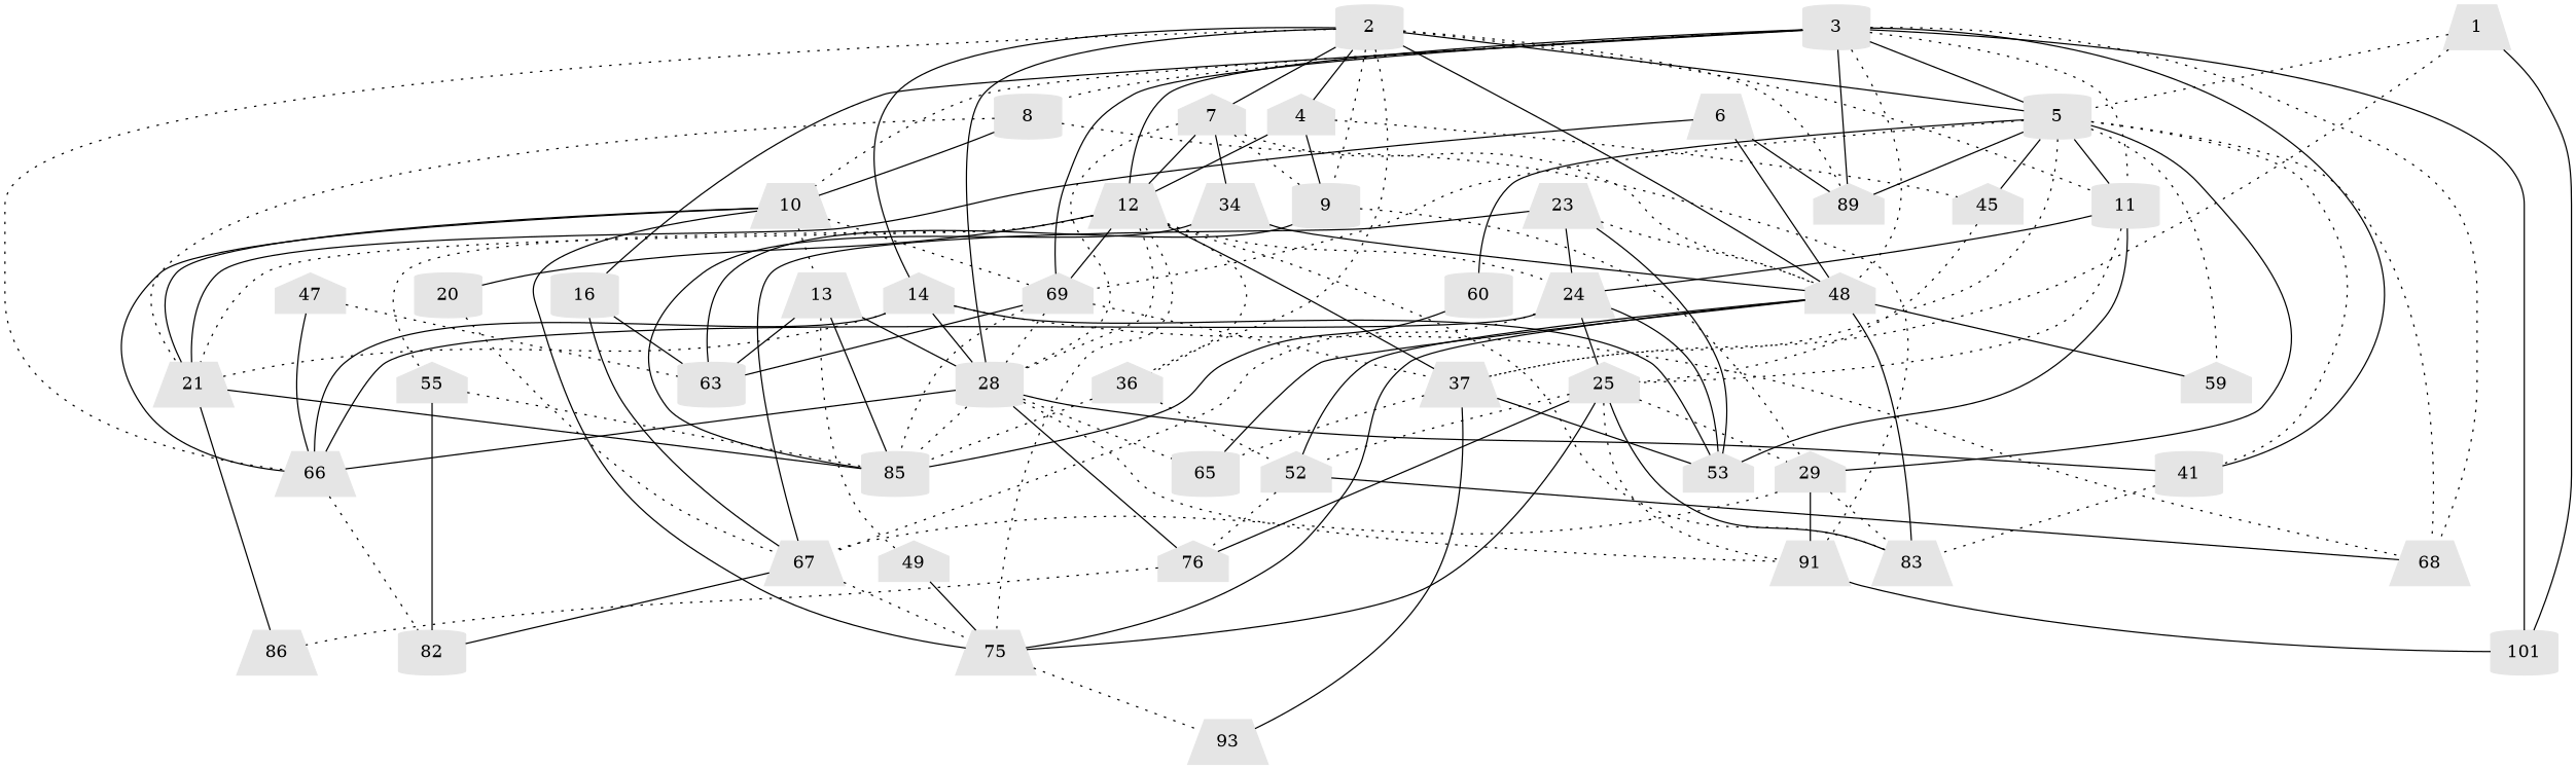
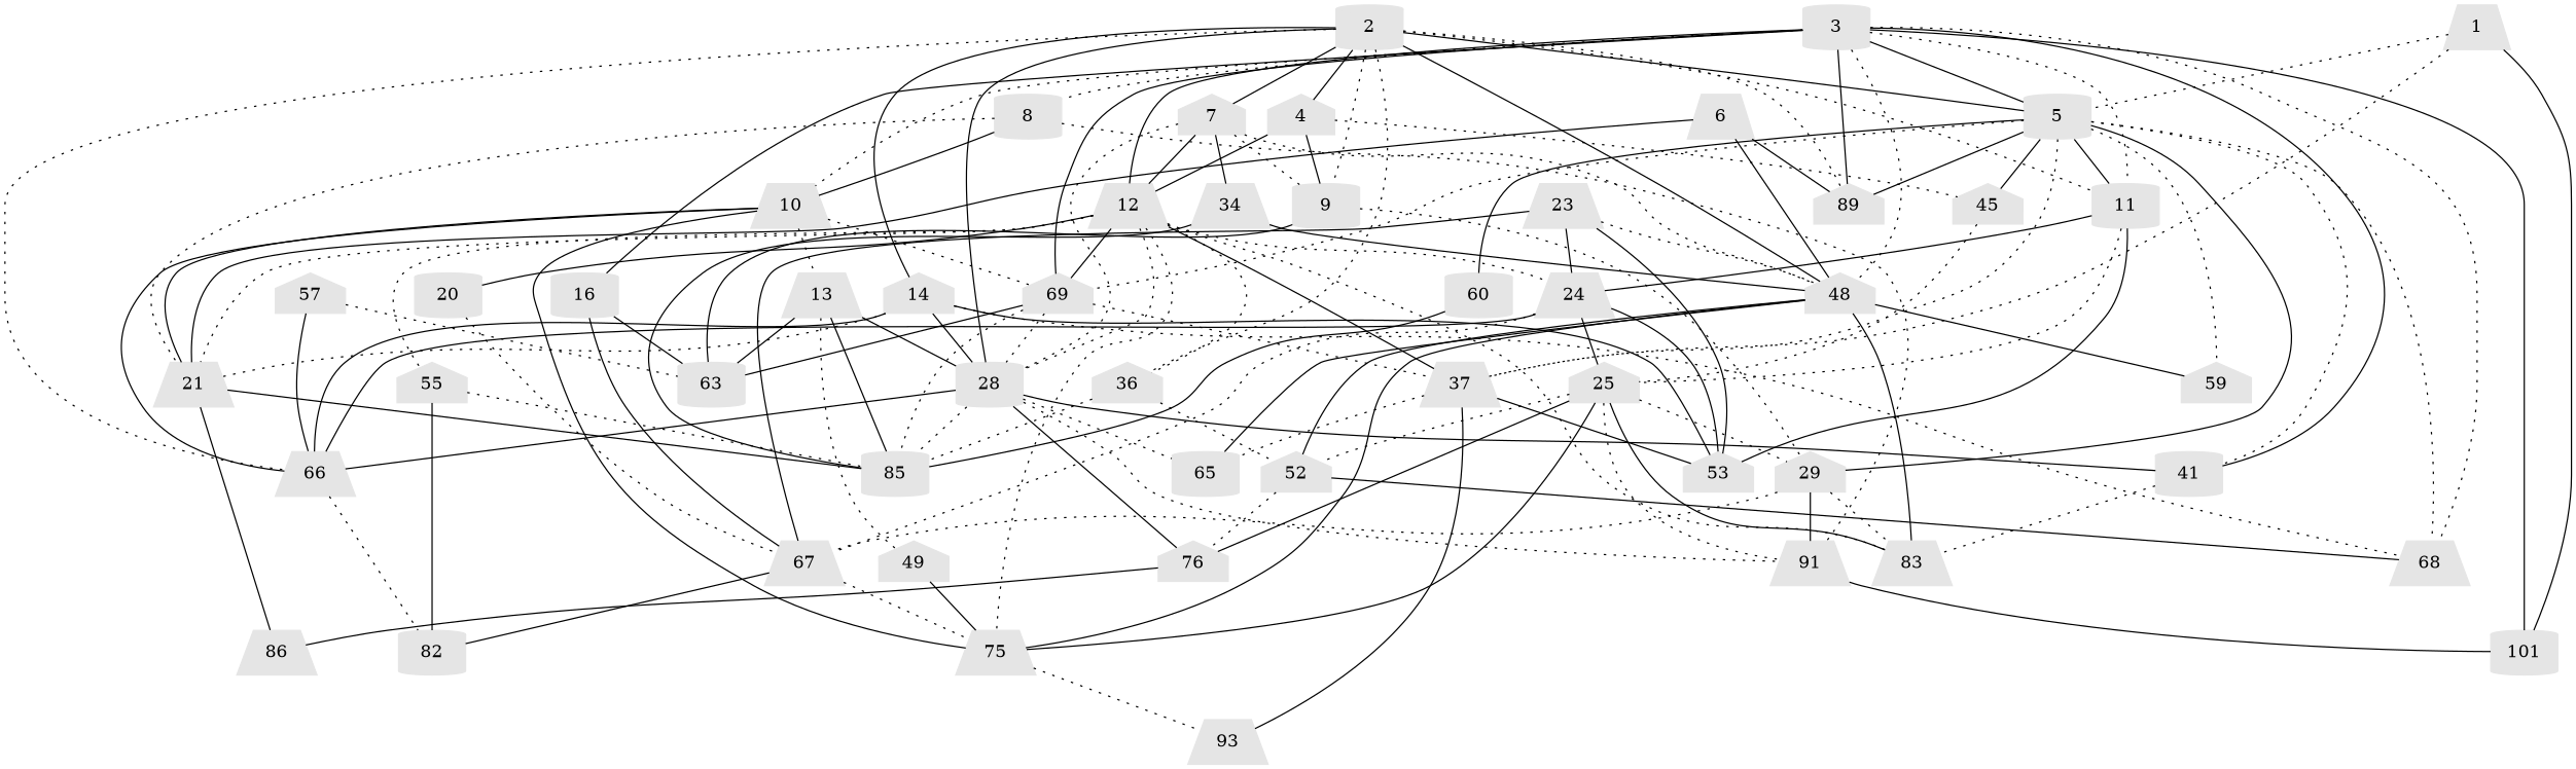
  graph {
    node [color=gray90 shape=trapezium style=filled]
    edge [style=solid]
    5 [shape=cylinder super="+102+17"]
    37 [super="+57"]
    11 [shape=cylinder super="+38+43"]
    89 [shape=house]
    n5 [label=69 shape=house super="+27"]
    41 [shape=cylinder super="+54"]
    68
    45 [shape=house]
    29 [shape=house super="+81+95"]
    59 [shape=house]
    60 [shape=cylinder]
    1
    101 [shape=cylinder]
    53 [shape=house]
    65 [shape=cylinder]
    93
    2 [shape=cylinder super="+40"]
    4 [shape=house]
    7 [shape=house super="+97"]
    9 [shape=cylinder super="+78+50"]
    14 [shape=house super="+18+90"]
    28 [shape=cylinder super="+31"]
    36 [shape=house super="+39"]
    48 [shape=house super="+70+64+51"]
    66 [super="+92"]
    12 [super="+71"]
    34 [super="+94"]
    63 [shape=cylinder]
    24 [super="+58+80+96"]
    25 [shape=house super="+44"]
    21 [super="+30"]
    91
    85 [shape=cylinder super="+100"]
    76 [shape=house]
    52 [shape=house]
    75
    83
    82 [shape=cylinder]
    3 [shape=cylinder super="+15+26"]
    8 [shape=cylinder super="+99"]
    10 [super="+32"]
    16 [shape=cylinder]
    13 [super="+35"]
    20 [shape=cylinder]
    55 [shape=house]
    67 [super="+77"]
    86
    6
    49 [shape=house]
    23 [super="+74"]
-   47 [shape=house]
+   47 [shape=house label=57]
    5 -- 37 [style=dotted weight=2]
    5 -- 11
    5 -- 89
    5 -- n5 [style=dotted]
    5 -- 41 [style=dotted]
    5 -- 68 [style=dotted weight=2]
    5 -- 45
    5 -- 29
    5 -- 59 [style=dotted]
    5 -- 60
    37 -- 53
    37 -- 65 [style=dotted]
    37 -- 93
    11 -- 53
    11 -- 24
    11 -- 25 [style=dotted]
    n5 -- 37 [style=dotted]
    n5 -- 28 [style=dotted weight=2]
    n5 -- 63
    n5 -- 85 [style=dotted]
    41 -- 83 [style=dotted]
    45 -- 25 [style=dotted]
    29 -- 91 [weight=2]
    29 -- 83 [style=dotted]
    29 -- 67 [style=dotted]
    60 -- 85
    1 -- 5 [style=dotted]
    1 -- 37 [style=dotted]
    1 -- 101
    2 -- 5
    2 -- 11 [style=dotted]
    2 -- 89 [style=dotted]
    2 -- 4
    2 -- 7
    2 -- 9 [style=dotted]
    2 -- 14
    2 -- 28
    2 -- 36 [style=dotted]
    2 -- 48
    2 -- 66 [style=dotted]
    4 -- 45 [style=dotted]
    4 -- 9
    4 -- 12
    7 -- 9 [style=dotted]
    7 -- 28 [style=dotted]
    7 -- 48 [style=dotted]
    7 -- 12
    7 -- 34
    9 -- 29 [style=dotted]
    9 -- 63
    14 -- 68 [style=dotted]
    14 -- 53
    14 -- 28
    14 -- 66
    14 -- 21 [style=dotted]
    28 -- 41
    28 -- 65 [style=dotted]
    28 -- 66
    28 -- 91 [style=dotted]
    28 -- 85 [style=dotted]
    28 -- 76
    36 -- 85 [style=dotted]
    36 -- 52 [style=dotted weight=2]
    48 -- 59
    48 -- 65
    48 -- 52
    48 -- 75
    48 -- 83
    66 -- 82 [style=dotted]
    12 -- 37
    12 -- n5
    12 -- 28 [style=dotted weight=2]
    12 -- 36 [style=dotted]
    12 -- 24 [style=dotted weight=2]
    12 -- 21 [style=dotted]
    12 -- 75 [style=dotted]
    12 -- 83 [style=dotted]
    12 -- 20 [weight=2]
    12 -- 55 [style=dotted]
    34 -- 48
    34 -- 85 [weight=2]
    24 -- 53
    24 -- 66
    24 -- 25
    24 -- 67 [style=dotted weight=2]
    25 -- 29 [style=dotted]
    25 -- 91 [style=dotted]
    25 -- 76
    25 -- 52 [style=dotted]
    25 -- 75
    25 -- 83
    21 -- 85
    21 -- 86
    91 -- 101
-   76 -- 86 [style=dotted]
+   76 -- 86
    52 -- 68
    52 -- 76 [style=dotted]
    75 -- 93 [style=dotted]
    3 -- 5
    3 -- 11 [style=dotted]
    3 -- 89
    3 -- n5
    3 -- 41
    3 -- 68 [style=dotted]
    3 -- 101
    3 -- 48 [style=dotted]
    3 -- 12 [weight=2]
    3 -- 8 [style=dotted]
    3 -- 10 [style=dotted]
    3 -- 16
    8 -- 21 [style=dotted]
    8 -- 91 [style=dotted]
    8 -- 10 [weight=2]
    10 -- n5 [style=dotted]
    10 -- 66
    10 -- 21
    10 -- 75
    10 -- 13 [style=dotted]
    16 -- 63
    16 -- 67
    13 -- 28
    13 -- 63
    13 -- 85
    13 -- 49 [style=dotted]
    20 -- 67 [style=dotted]
    55 -- 85 [style=dotted]
    55 -- 82
    67 -- 75 [style=dotted]
    67 -- 82
    6 -- 89
    6 -- 48
    6 -- 21
    49 -- 75
    23 -- 53
    23 -- 48 [style=dotted]
    23 -- 24
    23 -- 67
    47 -- 66
    47 -- 63 [style=dotted]
  }
